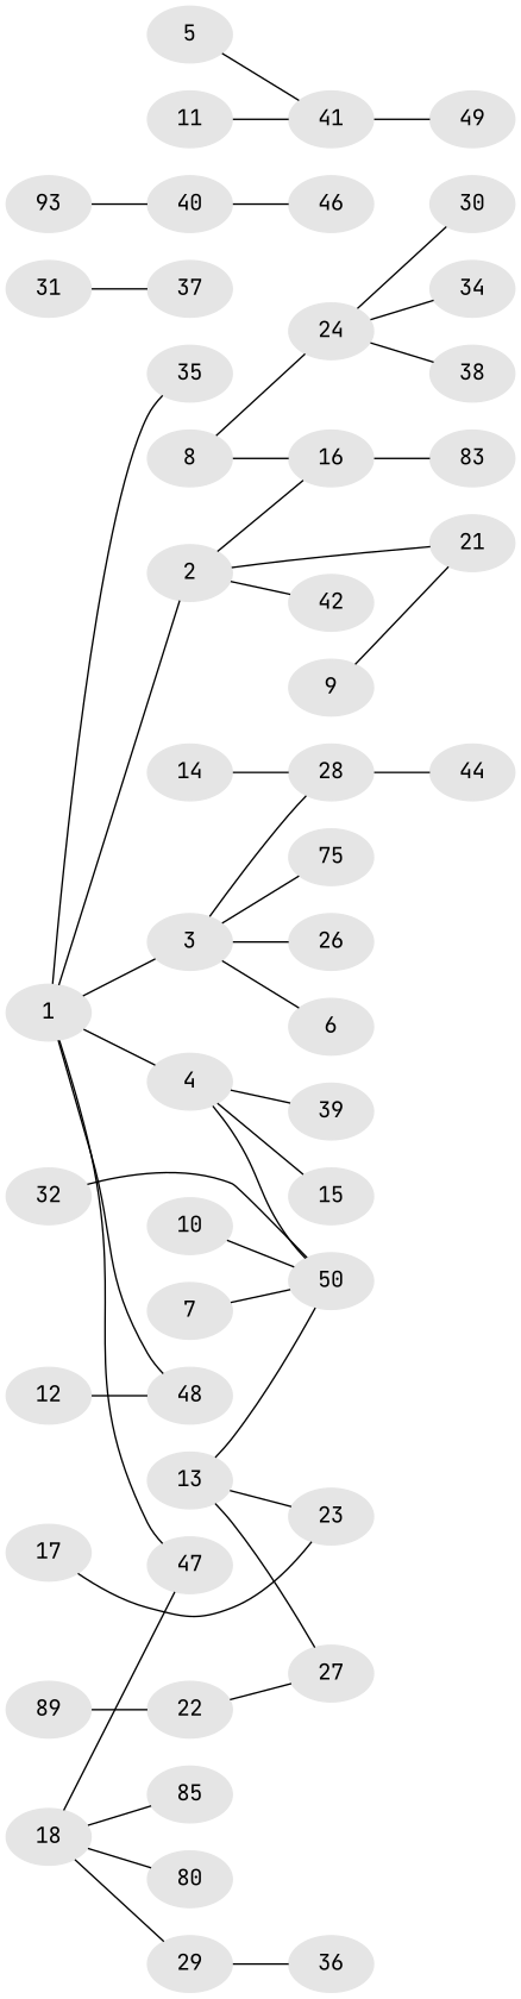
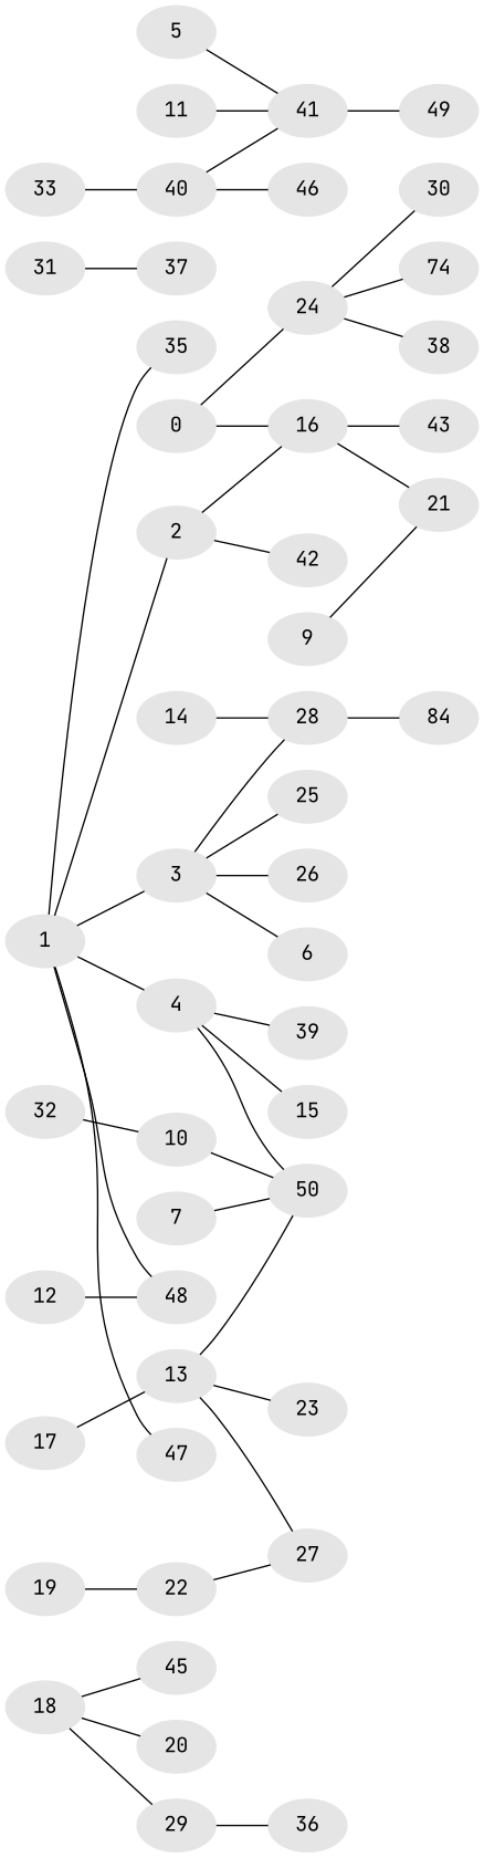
  graph {
    fontname="JetBrains Mono"
    rankdir=LR
    node [color=gray90 fontname="JetBrains Mono" style=filled]
    edge [fontname="JetBrains Mono" weight=1.0]
    1
    2
    3
    4
    35
    47
    48
    16
    21
    42
    6
-   25 [label=75]
+   25
    26
    28
    15
    39
    50
-   43 [label=83]
+   43
    31
    37
    5
    41
-   44
+   44 [label=84]
    49
    7
-   8
+   8 [label=0]
    24
    30
-   34
+   34 [label=74]
    38
    9
    10
    11
    12
    13
    23
    27
    14
    17
    18
-   20 [label=80]
+   20
    29
-   45 [label=85]
+   45
    36
-   19 [label=89]
+   19
    22
    32
-   33 [label=93]
+   33
    40
    46
    1 -- 2
    1 -- 3
    1 -- 4
    1 -- 35
    1 -- 47
    1 -- 48
    2 -- 16
-   2 -- 21
+   16 -- 21
    2 -- 42
    3 -- 6
    3 -- 25
    3 -- 26
    3 -- 28
    4 -- 15
    4 -- 39
    4 -- 50
    16 -- 43
    28 -- 44
    31 -- 37
    5 -- 41
    41 -- 49
    7 -- 50
    8 -- 16
    8 -- 24
    24 -- 30
    24 -- 34
    24 -- 38
    9 -- 21
    10 -- 50
    11 -- 41
    12 -- 48
    13 -- 50
    13 -- 23
    13 -- 27
    14 -- 28
-   17 -- 23
-   18 -- 47
+   17 -- 13
    18 -- 20
    18 -- 29
    18 -- 45
    29 -- 36
    19 -- 22
    22 -- 27
-   32 -- 50
+   32 -- 10
    33 -- 40
+   40 -- 41
    40 -- 46
  }
